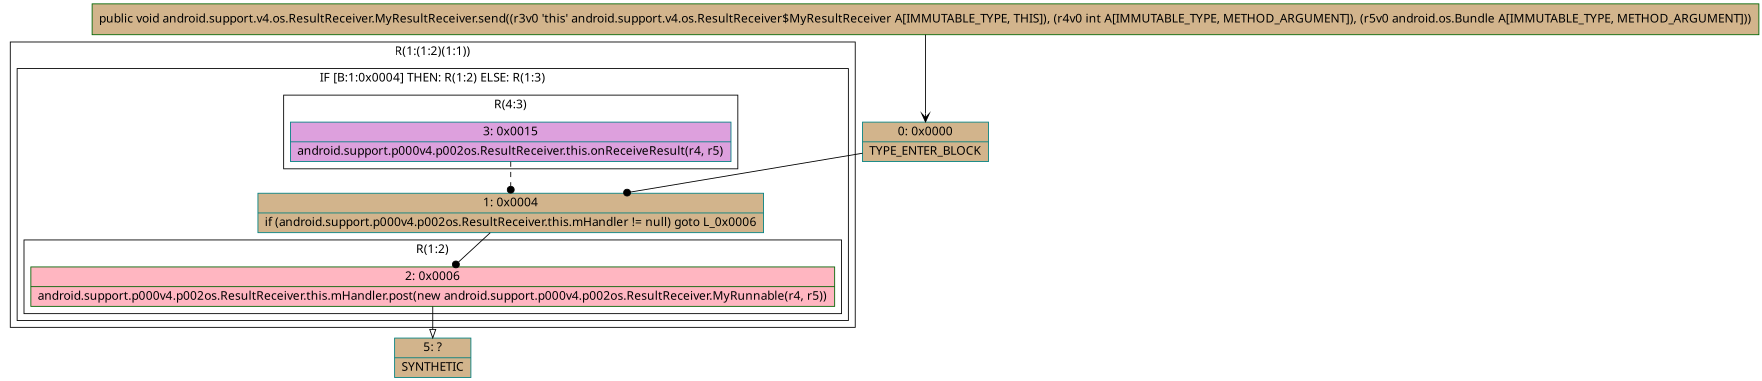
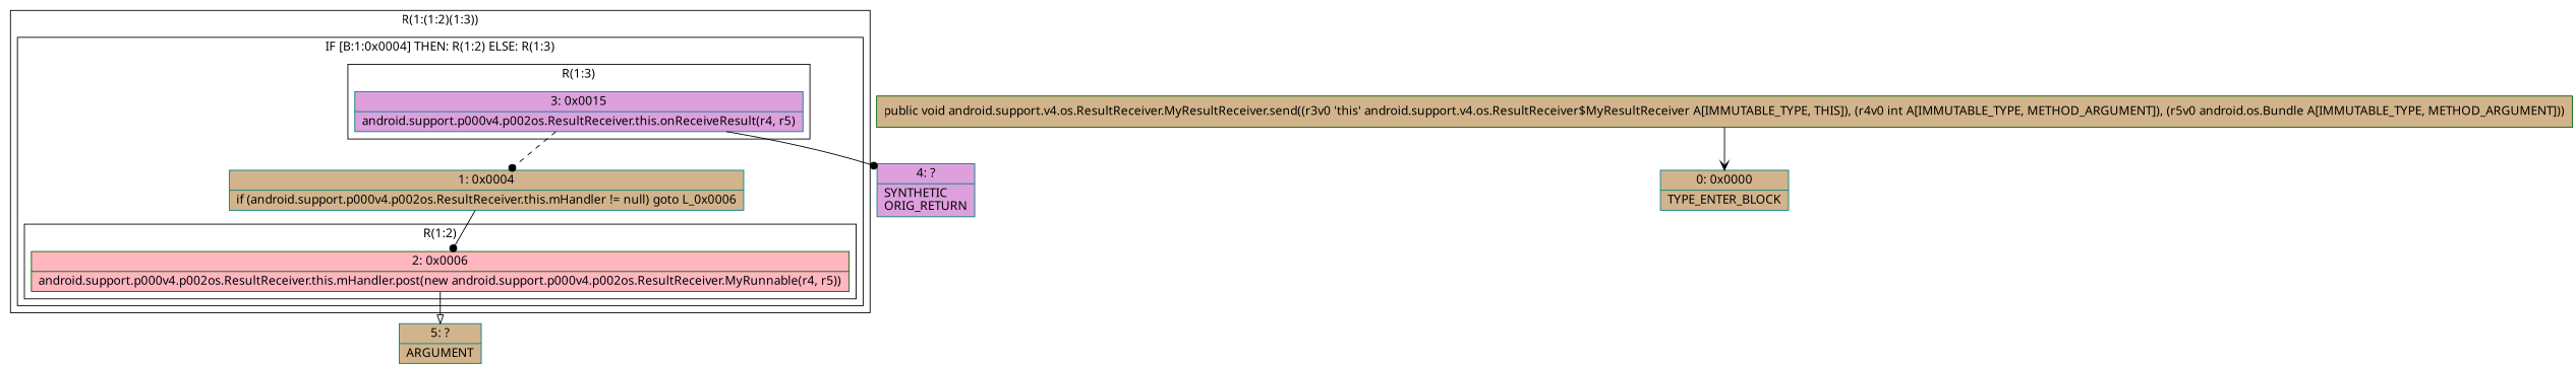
  digraph {
    fontname="Noto Sans"
    node [color=teal fillcolor=tan fontname="Noto Sans" shape=record style=filled]
    edge [arrowhead=dot fontname="Noto Sans"]
    n1 [color=darkgreen fillcolor=lightpink label="{2\:\ 0x0006|android.support.p000v4.p002os.ResultReceiver.this.mHandler.post(new android.support.p000v4.p002os.ResultReceiver.MyRunnable(r4, r5))\l}"]
    n2 [fillcolor=plum label="{3\:\ 0x0015|android.support.p000v4.p002os.ResultReceiver.this.onReceiveResult(r4, r5)\l}"]
    n3 [label="{1\:\ 0x0004|if (android.support.p000v4.p002os.ResultReceiver.this.mHandler != null) goto L_0x0006\l}"]
-   n4 [label="{5\:\ ?|SYNTHETIC\l}"]
+   n4 [label="{5\:\ ?|ARGUMENT\l}"]
+   n5 [fillcolor=plum label="{4\:\ ?|SYNTHETIC\lORIG_RETURN\l}"]
    n6 [label="{0\:\ 0x0000|TYPE_ENTER_BLOCK\l}"]
    n7 [color=darkgreen label="{public void android.support.v4.os.ResultReceiver.MyResultReceiver.send((r3v0 'this' android.support.v4.os.ResultReceiver$MyResultReceiver A[IMMUTABLE_TYPE, THIS]), (r4v0 int A[IMMUTABLE_TYPE, METHOD_ARGUMENT]), (r5v0 android.os.Bundle A[IMMUTABLE_TYPE, METHOD_ARGUMENT])) }"]
    subgraph cluster_1 {
-     label="R(1:(1:2)(1:1))"
+     label="R(1:(1:2)(1:3))"
      subgraph cluster_2 {
        label="IF [B:1:0x0004] THEN: R(1:2) ELSE: R(1:3)"
        n3
        subgraph cluster_3 {
          label="R(1:2)"
          n1
        }
        subgraph cluster_4 {
-         label="R(4:3)"
+         label="R(1:3)"
          n2
        }
      }
    }
    n1 -> n4 [arrowhead=onormal]
    n2 -> n3 [style=dashed]
+   n2 -> n5
    n3 -> n1
-   n6 -> n3
    n7 -> n6 [arrowhead=vee]
  }
